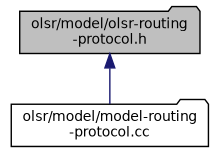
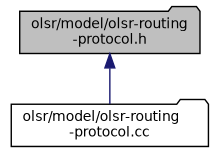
  digraph {
    node [color=black fontname=Helvetica fontsize=10 shape=folder style=filled]
    n1 [fillcolor=grey75 fontcolor=black height=0.2 label="olsr/model/olsr-routing\l-protocol.h" width=0.4]
-   n2 [fillcolor=white height=0.2 label="olsr/model/model-routing\l-protocol.cc" width=0.4]
+   n2 [fillcolor=white height=0.2 label="olsr/model/olsr-routing\l-protocol.cc" width=0.4]
    n1 -> n2 [color=midnightblue dir=back fontname=Helvetica fontsize=10 labelfontname=Helvetica labelfontsize=10 style=solid]
  }
